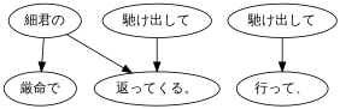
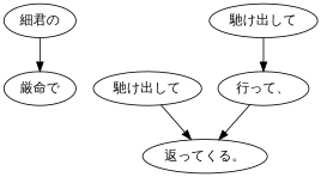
  digraph {
    n1 [label="細君の"]
    n2 [label="厳命で"]
    n3 [label="行って、"]
    n4 [label="返ってくる。"]
    n5 [label="馳け出して"]
    n6 [label="馳け出して"]
    n1 -> n2
-   n1 -> n4
+   n3 -> n4
    n5 -> n3
    n6 -> n4
  }
